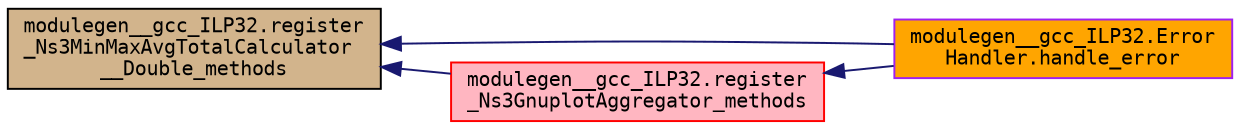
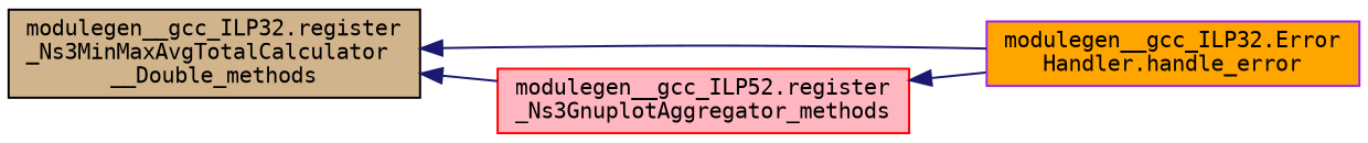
  digraph {
    rankdir=LR
    fontname="DejaVu Sans Mono"
    node [fontname="DejaVu Sans Mono" fontsize=10 shape=record style=filled]
    edge [color=midnightblue dir=back fontname="DejaVu Sans Mono" fontsize=10 labelfontname=Helvetica labelfontsize=10 style=solid]
    n1 [color=black fillcolor=tan fontcolor=black height=0.2 label="modulegen__gcc_ILP32.register\l_Ns3MinMaxAvgTotalCalculator\l__Double_methods" width=0.4]
    n2 [color=purple fillcolor=orange height=0.2 label="modulegen__gcc_ILP32.Error\lHandler.handle_error" width=0.4]
-   n3 [color=red fillcolor=lightpink height=0.2 label="modulegen__gcc_ILP32.register\l_Ns3GnuplotAggregator_methods" width=0.4]
+   n3 [color=red fillcolor=lightpink height=0.2 label="modulegen__gcc_ILP52.register\l_Ns3GnuplotAggregator_methods" width=0.4]
    n1 -> n2
    n1 -> n3
    n3 -> n2
  }
